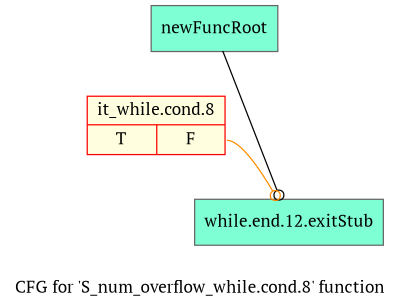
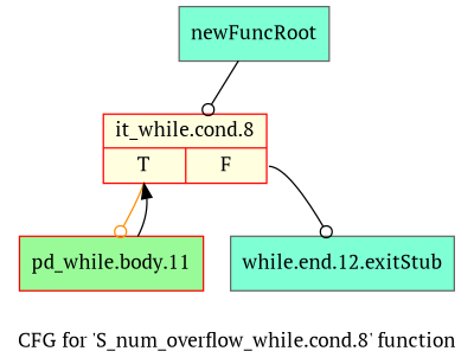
  digraph {
    fontname="PT Serif"
    label="CFG for 'S_num_overflow_while.cond.8' function"
    node [color=gray40 fillcolor=aquamarine fontname="PT Serif" shape=record style=filled]
    edge [arrowhead=odot color=black fontname="PT Serif"]
    n1 [label="{newFuncRoot}"]
    n2 [color=red fillcolor=lightyellow label="{it_while.cond.8|{<s0>T|<s1>F}}"]
    n3 [label="{while.end.12.exitStub}"]
-   n1 -> n3
-   n2 -> n3 [color=darkorange tailport=s1]
+   n4 [color=red fillcolor=palegreen label="{pd_while.body.11}"]
+   n1 -> n2
+   n2 -> n3 [tailport=s1]
+   n2 -> n4 [color=darkorange tailport=s0]
+   n4 -> n2 [arrowhead=normal]
  }
